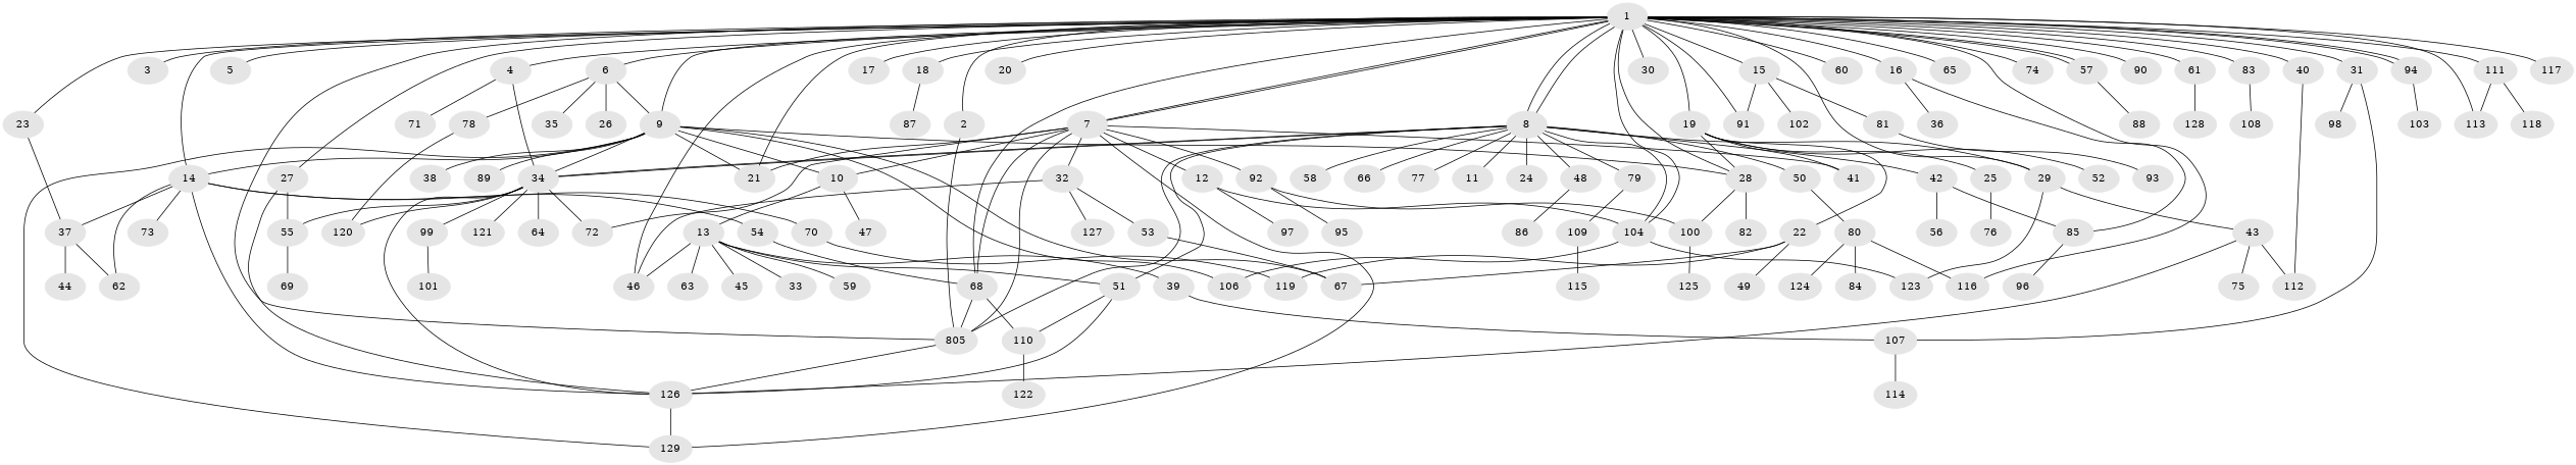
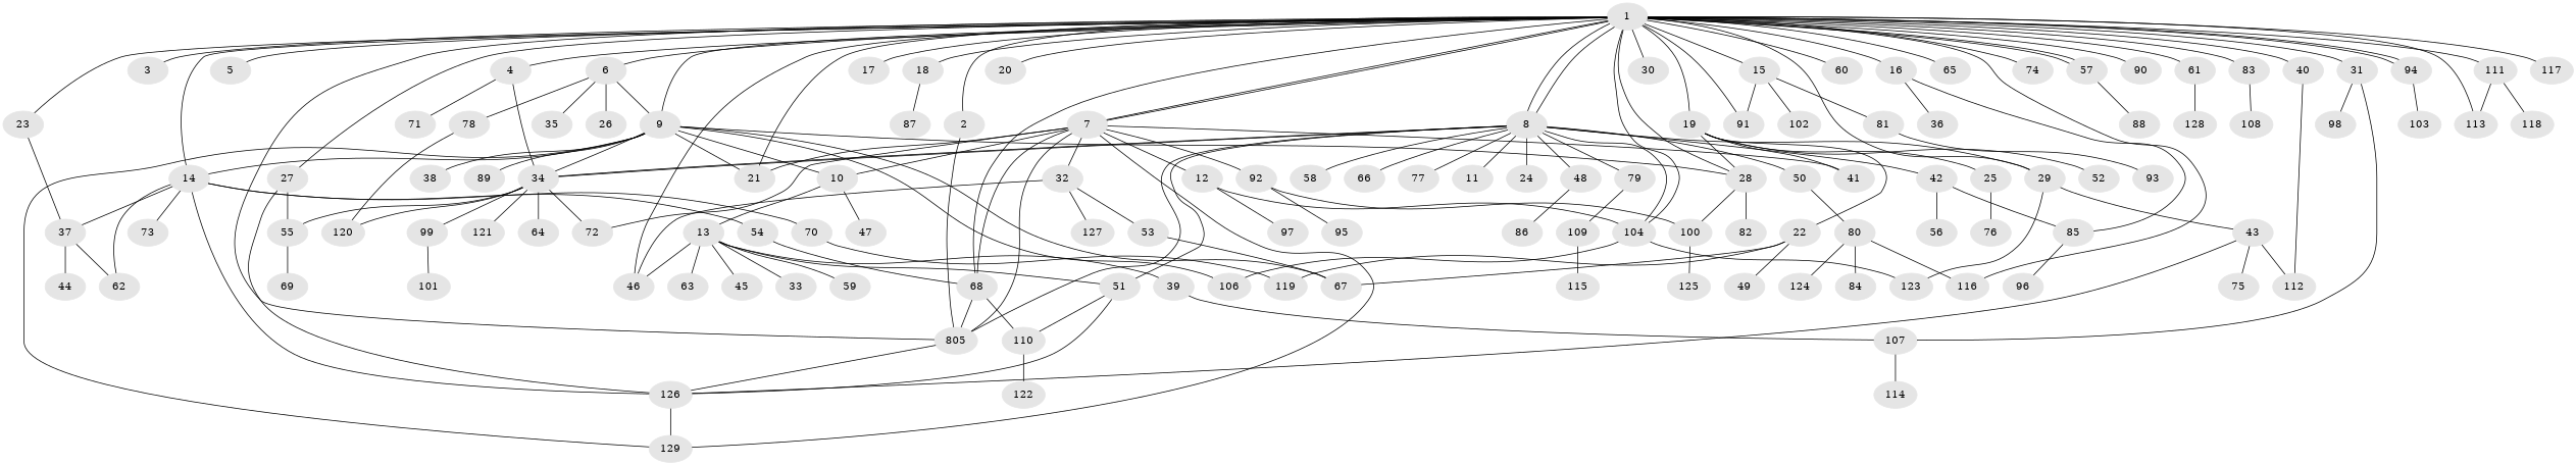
  graph {
    node [color=gray90 style=filled]
    1
    2
    3
    4
    5
    6
    7
    8
    9
    14
    15
    16
    17
    18
    19
    20
    21
    23
    27
    28
    29
    30
    31
    40
    46
    57
    60
    61
    65
    68
    74
    83
    90
    91
    94
    104
    n37 [label=805]
    111
    113
    116
    117
    34
    71
    26
    35
    78
    10
    12
    32
    41
    72
    92
    129
    11
    24
    42
    48
    50
    51
    58
    66
    77
    79
    38
    67
    89
    106
    37
    54
    62
    70
    73
    126
    81
    102
    36
    85
    87
    22
    25
    52
    55
    82
    100
    43
    123
    98
    107
    112
    88
    128
    110
    108
    103
    118
    64
    99
    120
    121
    13
    47
    97
    53
    127
    95
    56
    86
    80
    109
    33
    39
    45
    59
    63
    44
    119
    93
    96
    49
    76
    69
    125
    75
    114
    101
    84
    124
    122
    115
    1 -- 2
    1 -- 3
    1 -- 4
    1 -- 5
    1 -- 6
    1 -- 7
    1 -- 7
    1 -- 8
    1 -- 8
    1 -- 9
    1 -- 14
    1 -- 15
    1 -- 16
    1 -- 17
    1 -- 18
    1 -- 19
    1 -- 20
    1 -- 21
    1 -- 23
    1 -- 27
    1 -- 28
    1 -- 29
    1 -- 30
    1 -- 31
    1 -- 40
    1 -- 46
    1 -- 57
    1 -- 57
    1 -- 60
    1 -- 61
    1 -- 65
    1 -- 68
    1 -- 74
    1 -- 83
    1 -- 90
    1 -- 91
    1 -- 94
    1 -- 94
    1 -- 104
    1 -- n37
    1 -- 111
    1 -- 113
    1 -- 116
    1 -- 117
    2 -- n37
    4 -- 34
    4 -- 71
    6 -- 9
    6 -- 26
    6 -- 35
    6 -- 78
    7 -- 21
    7 -- 68
    7 -- n37
    7 -- 10
    7 -- 12
    7 -- 32
    7 -- 41
    7 -- 72
    7 -- 92
    7 -- 129
    8 -- 29
    8 -- 104
    8 -- n37
    8 -- 34
    8 -- 34
    8 -- 11
    8 -- 24
    8 -- 42
    8 -- 48
    8 -- 50
    8 -- 51
    8 -- 58
    8 -- 66
    8 -- 77
    8 -- 79
    9 -- 14
    9 -- 21
    9 -- 28
    9 -- 34
    9 -- 10
    9 -- 129
    9 -- 38
    9 -- 67
    9 -- 89
    9 -- 106
    14 -- 37
    14 -- 54
    14 -- 62
    14 -- 70
    14 -- 73
    14 -- 126
    15 -- 91
    15 -- 81
    15 -- 102
    16 -- 36
    16 -- 85
    18 -- 87
    19 -- 28
    19 -- 41
    19 -- 22
    19 -- 25
    19 -- 52
    23 -- 37
    27 -- 126
    27 -- 55
    28 -- 82
    28 -- 100
    29 -- 43
    29 -- 123
    31 -- 98
    31 -- 107
    40 -- 112
    57 -- 88
    61 -- 128
    68 -- n37
    68 -- 110
    83 -- 108
    94 -- 103
    104 -- 106
    104 -- 123
    n37 -- 126
    111 -- 113
    111 -- 118
    34 -- 72
-   34 -- 126
    34 -- 55
    34 -- 64
    34 -- 99
    34 -- 120
    34 -- 121
    78 -- 120
    10 -- 13
    10 -- 47
    12 -- 104
    12 -- 97
    32 -- 46
    32 -- 53
    32 -- 127
    92 -- 100
    92 -- 95
    42 -- 85
    42 -- 56
    48 -- 86
    50 -- 80
    51 -- 126
    51 -- 110
    79 -- 109
    37 -- 62
    37 -- 44
    54 -- 68
    70 -- 119
    126 -- 129
    81 -- 93
    85 -- 96
    22 -- 67
    22 -- 119
    22 -- 49
    25 -- 76
    55 -- 69
    100 -- 125
    43 -- 126
    43 -- 112
    43 -- 75
    107 -- 114
    110 -- 122
    99 -- 101
    13 -- 46
    13 -- 51
    13 -- 33
    13 -- 39
    13 -- 45
    13 -- 59
    13 -- 63
    53 -- 67
    80 -- 116
    80 -- 84
    80 -- 124
    109 -- 115
    39 -- 107
  }
